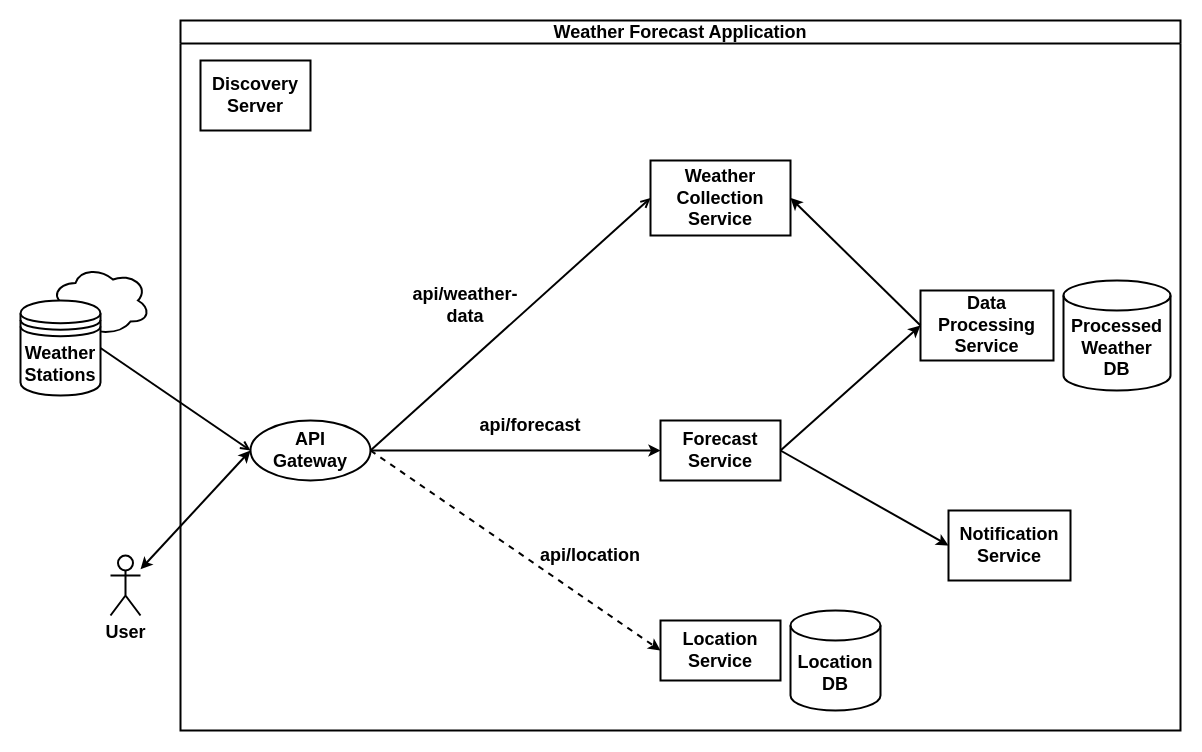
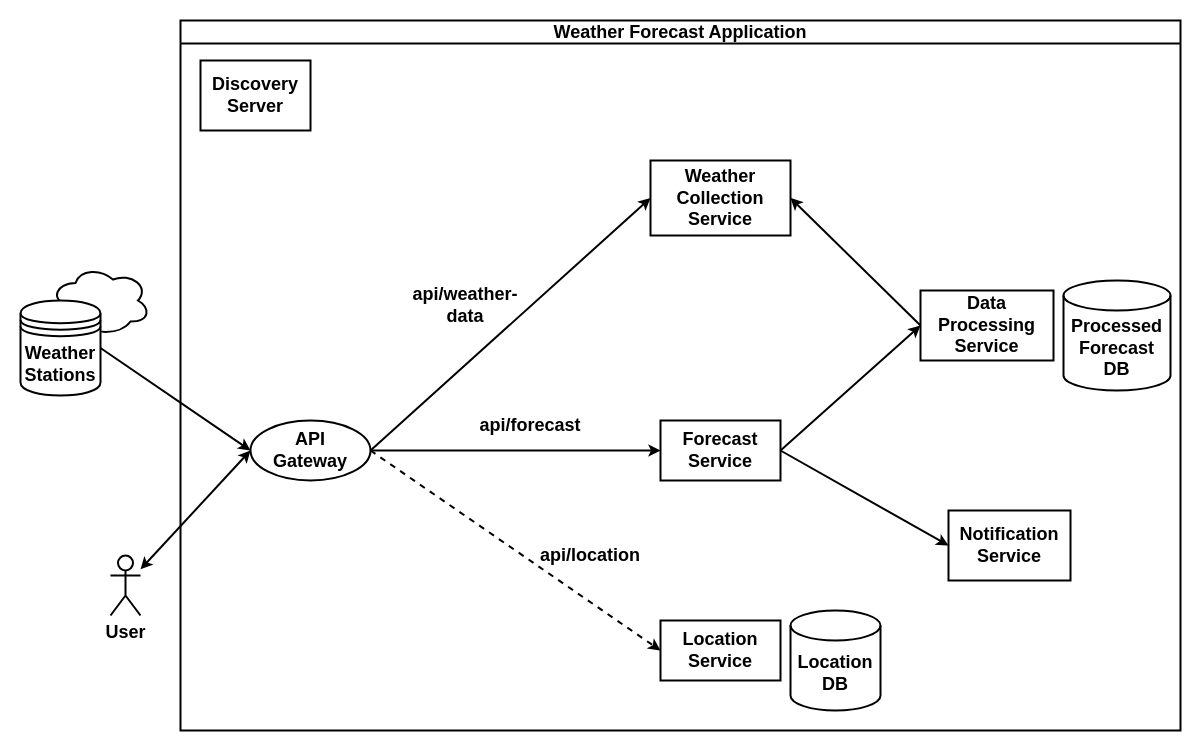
  <mxCell id="0" />
  <mxCell id="1" parent="0" />
  <mxCell id="2" value="Weather Collection Service" style="rounded=0;whiteSpace=wrap;html=1;fontSize=18;fontStyle=1;strokeWidth=2;" parent="1" vertex="1"><mxGeometry x="650" y="160" width="140" height="75" as="geometry" /></mxCell>
  <mxCell id="3" value="Notification Service" style="rounded=0;whiteSpace=wrap;html=1;fontSize=18;fontStyle=1;strokeWidth=2;" parent="1" vertex="1"><mxGeometry x="948" y="510" width="122" height="70" as="geometry" /></mxCell>
  <mxCell id="4" value="Data Processing Service" style="rounded=0;whiteSpace=wrap;html=1;fontSize=18;fontStyle=1;strokeWidth=2;" parent="1" vertex="1"><mxGeometry x="920" y="290" width="133" height="70" as="geometry" /></mxCell>
  <mxCell id="5" value="Forecast Service" style="rounded=0;whiteSpace=wrap;html=1;fontSize=18;fontStyle=1;strokeWidth=2;" parent="1" vertex="1"><mxGeometry x="660" y="420" width="120" height="60" as="geometry" /></mxCell>
  <mxCell id="6" value="Location Service" style="rounded=0;whiteSpace=wrap;html=1;fontSize=18;fontStyle=1;strokeWidth=2;" parent="1" vertex="1"><mxGeometry x="660" y="620" width="120" height="60" as="geometry" /></mxCell>
  <mxCell id="7" value="Discovery Server" style="rounded=0;whiteSpace=wrap;html=1;fontSize=18;fontStyle=1;strokeWidth=2;" parent="1" vertex="1"><mxGeometry x="200" y="60" width="110" height="70" as="geometry" /></mxCell>
  <mxCell id="8" value="API&lt;br style=&quot;font-size: 18px;&quot;&gt;Gateway" style="ellipse;whiteSpace=wrap;html=1;fontSize=18;fontStyle=1;strokeWidth=2;" parent="1" vertex="1"><mxGeometry x="250" y="420" width="120" height="60" as="geometry" /></mxCell>
  <mxCell id="9" value="User" style="shape=umlActor;verticalLabelPosition=bottom;verticalAlign=top;html=1;outlineConnect=0;fontSize=18;strokeWidth=2;fontStyle=1" parent="1" vertex="1"><mxGeometry x="110" y="555" width="30" height="60" as="geometry" /></mxCell>
  <mxCell id="10" value="" style="endArrow=classic;html=1;rounded=0;entryX=0;entryY=0.5;entryDx=0;entryDy=0;fontSize=18;startArrow=classic;startFill=1;fontStyle=1;strokeWidth=2;" parent="1" source="9" target="8" edge="1"><mxGeometry width="50" height="50" relative="1" as="geometry"><mxPoint x="380" y="550" as="sourcePoint" /><mxPoint x="430" y="500" as="targetPoint" /></mxGeometry></mxCell>
- <mxCell id="11" value="" style="endArrow=open;html=1;rounded=0;exitX=1;exitY=0.5;exitDx=0;exitDy=0;entryX=0;entryY=0.5;entryDx=0;entryDy=0;fontSize=18;fontStyle=1;strokeWidth=2;" parent="1" source="8" target="2" edge="1"><mxGeometry width="50" height="50" relative="1" as="geometry"><mxPoint x="710" y="450" as="sourcePoint" /><mxPoint x="760" y="400" as="targetPoint" /></mxGeometry></mxCell>
+ <mxCell id="11" value="" style="endArrow=classic;html=1;rounded=0;exitX=1;exitY=0.5;exitDx=0;exitDy=0;entryX=0;entryY=0.5;entryDx=0;entryDy=0;fontSize=18;fontStyle=1;strokeWidth=2;" parent="1" source="8" target="2" edge="1"><mxGeometry width="50" height="50" relative="1" as="geometry"><mxPoint x="710" y="450" as="sourcePoint" /><mxPoint x="760" y="400" as="targetPoint" /></mxGeometry></mxCell>
  <mxCell id="12" value="" style="endArrow=classic;html=1;rounded=0;exitX=1;exitY=0.5;exitDx=0;exitDy=0;entryX=0;entryY=0.5;entryDx=0;entryDy=0;fontSize=18;fontStyle=1;strokeWidth=2;" parent="1" source="8" target="5" edge="1"><mxGeometry width="50" height="50" relative="1" as="geometry"><mxPoint x="710" y="450" as="sourcePoint" /><mxPoint x="760" y="400" as="targetPoint" /></mxGeometry></mxCell>
  <mxCell id="13" value="" style="endArrow=classic;html=1;rounded=0;entryX=0;entryY=0.5;entryDx=0;entryDy=0;exitX=1;exitY=0.5;exitDx=0;exitDy=0;fontSize=18;fontStyle=1;strokeWidth=2;dashed=1;" parent="1" source="8" target="6" edge="1"><mxGeometry width="50" height="50" relative="1" as="geometry"><mxPoint x="710" y="450" as="sourcePoint" /><mxPoint x="760" y="400" as="targetPoint" /></mxGeometry></mxCell>
  <mxCell id="14" value="" style="endArrow=classic;html=1;rounded=0;entryX=0;entryY=0.5;entryDx=0;entryDy=0;fontSize=18;fontStyle=1;strokeWidth=2;" parent="1" target="4" edge="1"><mxGeometry width="50" height="50" relative="1" as="geometry"><mxPoint x="780" y="450" as="sourcePoint" /><mxPoint x="760" y="400" as="targetPoint" /></mxGeometry></mxCell>
  <mxCell id="15" value="" style="endArrow=classic;html=1;rounded=0;entryX=1;entryY=0.5;entryDx=0;entryDy=0;exitX=0;exitY=0.5;exitDx=0;exitDy=0;fontSize=18;fontStyle=1;strokeWidth=2;" parent="1" source="4" target="2" edge="1"><mxGeometry width="50" height="50" relative="1" as="geometry"><mxPoint x="910" y="250" as="sourcePoint" /><mxPoint x="960" y="200" as="targetPoint" /></mxGeometry></mxCell>
- <mxCell id="16" value="Processed Weather&lt;br style=&quot;font-size: 18px;&quot;&gt;DB" style="shape=cylinder3;whiteSpace=wrap;html=1;boundedLbl=1;backgroundOutline=1;size=15;fontSize=18;fontStyle=1;strokeWidth=2;" parent="1" vertex="1"><mxGeometry x="1063" y="280" width="107" height="110" as="geometry" /></mxCell>
+ <mxCell id="16" value="Processed Forecast&lt;br style=&quot;font-size: 18px;&quot;&gt;DB" style="shape=cylinder3;whiteSpace=wrap;html=1;boundedLbl=1;backgroundOutline=1;size=15;fontSize=18;fontStyle=1;strokeWidth=2;" parent="1" vertex="1"><mxGeometry x="1063" y="280" width="107" height="110" as="geometry" /></mxCell>
  <mxCell id="17" value="Location&lt;br style=&quot;font-size: 18px;&quot;&gt;DB" style="shape=cylinder3;whiteSpace=wrap;html=1;boundedLbl=1;backgroundOutline=1;size=15;fontSize=18;fontStyle=1;strokeWidth=2;" parent="1" vertex="1"><mxGeometry x="790" y="610" width="90" height="100" as="geometry" /></mxCell>
  <mxCell id="18" value="" style="endArrow=classic;html=1;rounded=0;exitX=1;exitY=0.5;exitDx=0;exitDy=0;entryX=0;entryY=0.5;entryDx=0;entryDy=0;fontSize=18;fontStyle=1;strokeWidth=2;" parent="1" source="5" target="3" edge="1"><mxGeometry width="50" height="50" relative="1" as="geometry"><mxPoint x="770" y="450" as="sourcePoint" /><mxPoint x="820" y="400" as="targetPoint" /></mxGeometry></mxCell>
  <mxCell id="19" value="" style="ellipse;shape=cloud;whiteSpace=wrap;html=1;fontSize=18;fontStyle=1;strokeWidth=2;" parent="1" vertex="1"><mxGeometry x="50" y="265" width="100" height="70" as="geometry" /></mxCell>
  <mxCell id="20" value="Weather Stations" style="shape=datastore;whiteSpace=wrap;html=1;fontSize=18;fontStyle=1;strokeWidth=2;" parent="1" vertex="1"><mxGeometry x="20" y="300" width="80" height="95" as="geometry" /></mxCell>
- <mxCell id="21" value="" style="endArrow=open;html=1;rounded=0;exitX=1;exitY=0.5;exitDx=0;exitDy=0;entryX=0;entryY=0.5;entryDx=0;entryDy=0;fontSize=18;fontStyle=1;strokeWidth=2;" parent="1" source="20" target="8" edge="1"><mxGeometry width="50" height="50" relative="1" as="geometry"><mxPoint x="580" y="270" as="sourcePoint" /><mxPoint x="630" y="220" as="targetPoint" /></mxGeometry></mxCell>
+ <mxCell id="21" value="" style="endArrow=classic;html=1;rounded=0;exitX=1;exitY=0.5;exitDx=0;exitDy=0;entryX=0;entryY=0.5;entryDx=0;entryDy=0;fontSize=18;fontStyle=1;strokeWidth=2;" parent="1" source="20" target="8" edge="1"><mxGeometry width="50" height="50" relative="1" as="geometry"><mxPoint x="580" y="270" as="sourcePoint" /><mxPoint x="630" y="220" as="targetPoint" /></mxGeometry></mxCell>
  <mxCell id="22" value="&lt;font style=&quot;font-size: 18px;&quot;&gt;Weather Forecast Application&lt;/font&gt;" style="swimlane;whiteSpace=wrap;html=1;fontStyle=1;fontSize=18;strokeWidth=2;" parent="1" vertex="1"><mxGeometry x="180" width="1000" height="710" as="geometry" y="20" /></mxCell>
  <mxCell id="23" value="api/location" style="text;html=1;strokeColor=none;fillColor=none;align=center;verticalAlign=middle;whiteSpace=wrap;rounded=0;fontSize=18;fontStyle=1;strokeWidth=2;" parent="22" vertex="1"><mxGeometry x="380" y="520" width="60" height="30" as="geometry" /></mxCell>
  <mxCell id="24" value="api/forecast" style="text;html=1;strokeColor=none;fillColor=none;align=center;verticalAlign=middle;whiteSpace=wrap;rounded=0;fontSize=18;fontStyle=1;strokeWidth=2;" parent="22" vertex="1"><mxGeometry x="320" y="390" width="60" height="30" as="geometry" /></mxCell>
  <mxCell id="25" value="api/weather-data" style="text;html=1;strokeColor=none;fillColor=none;align=center;verticalAlign=middle;whiteSpace=wrap;rounded=0;fontSize=18;fontStyle=1;strokeWidth=2;" parent="22" vertex="1"><mxGeometry x="230" y="270" width="110" height="30" as="geometry" /></mxCell>
